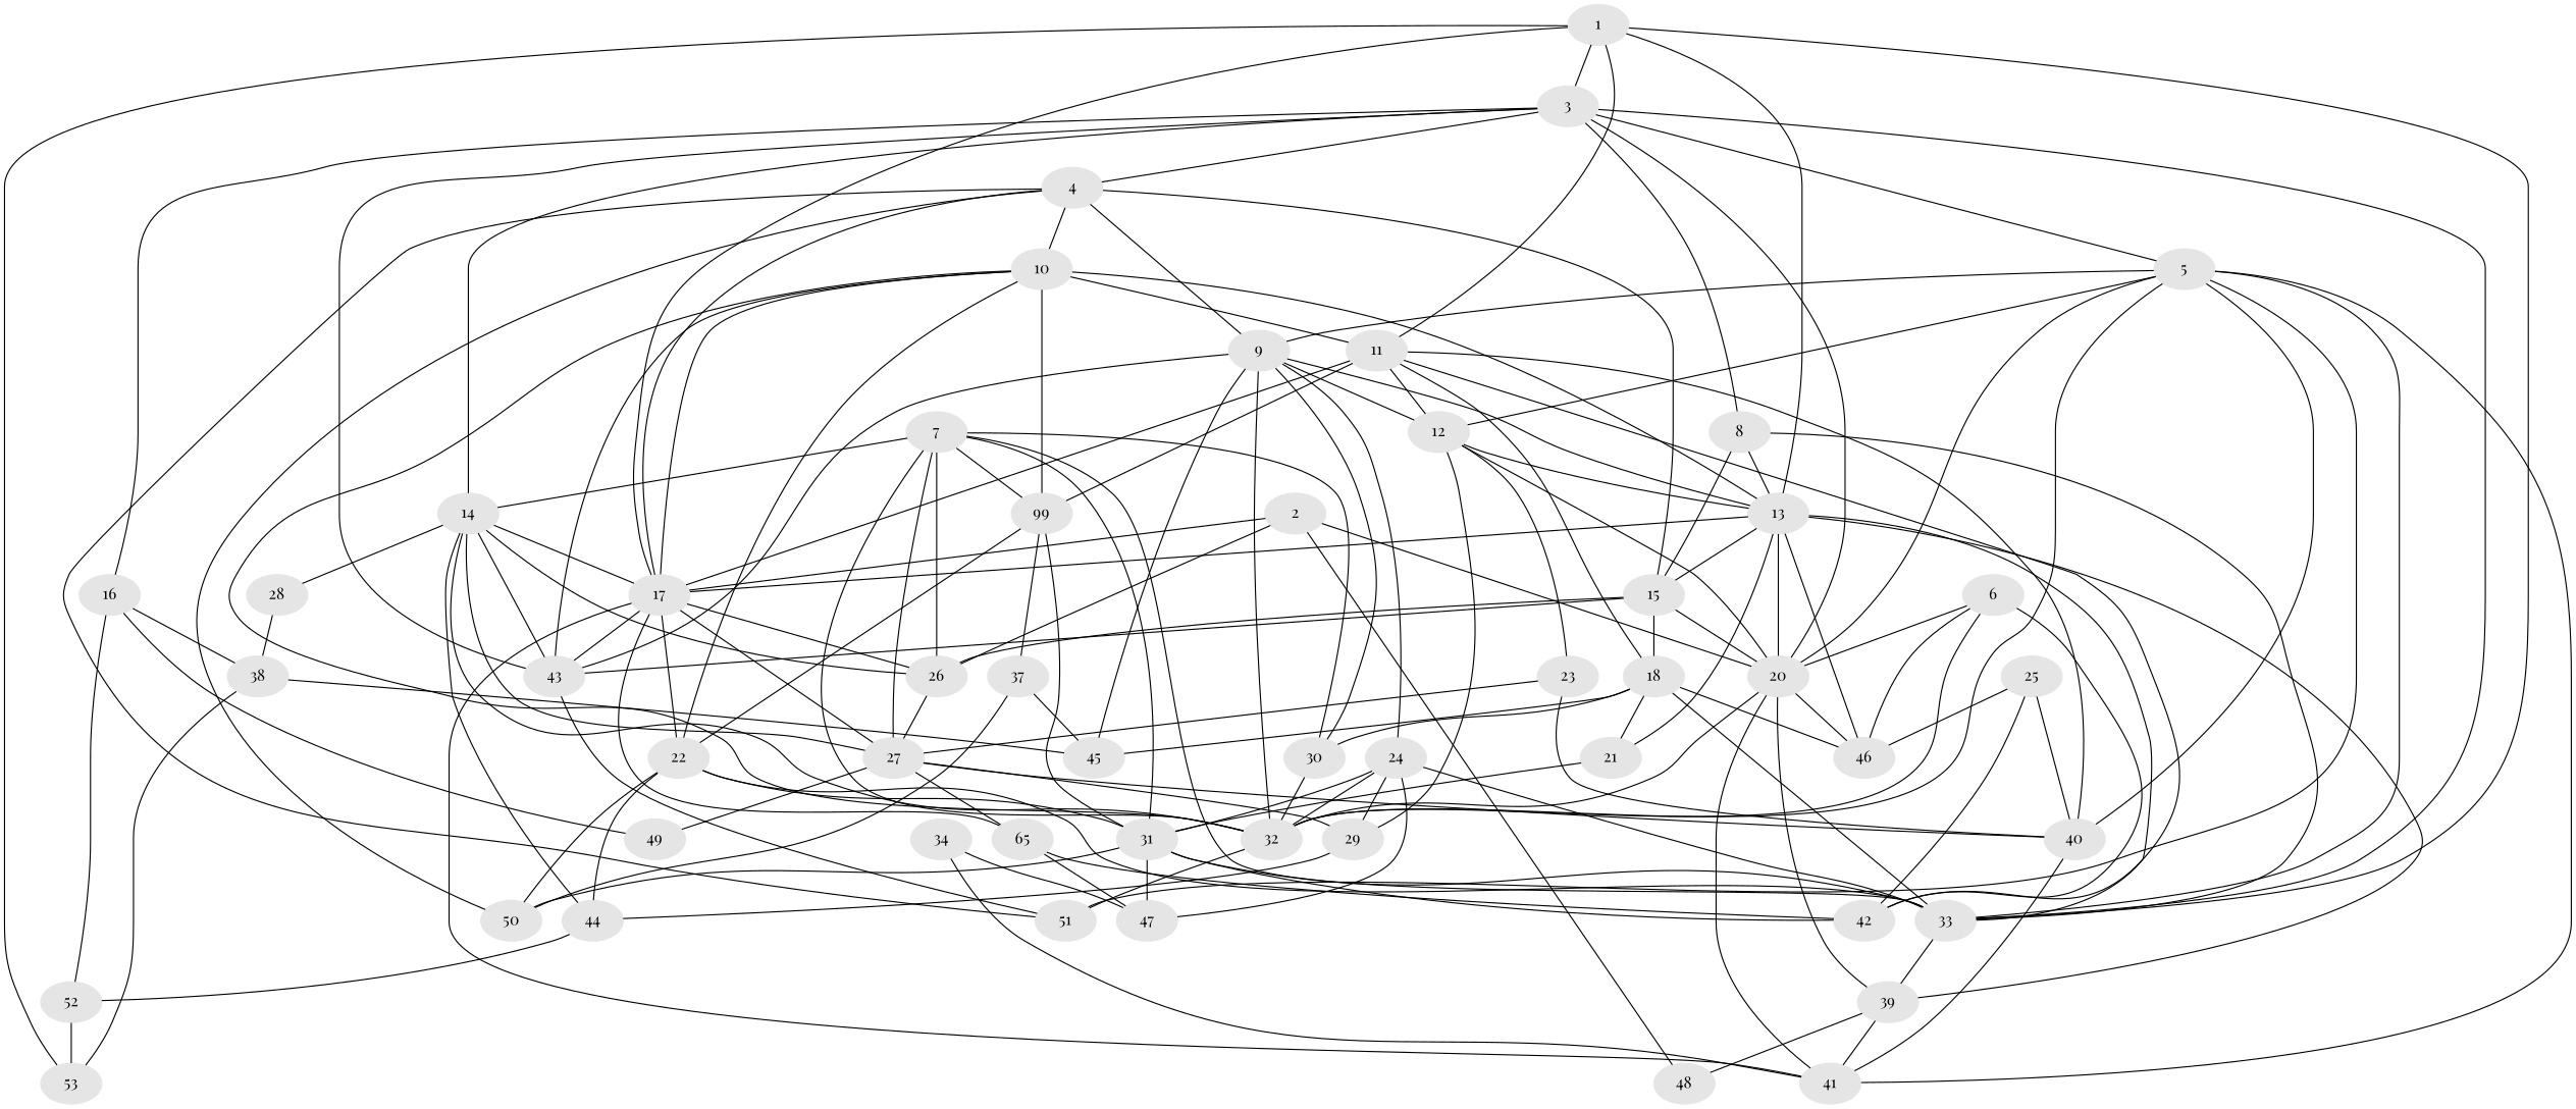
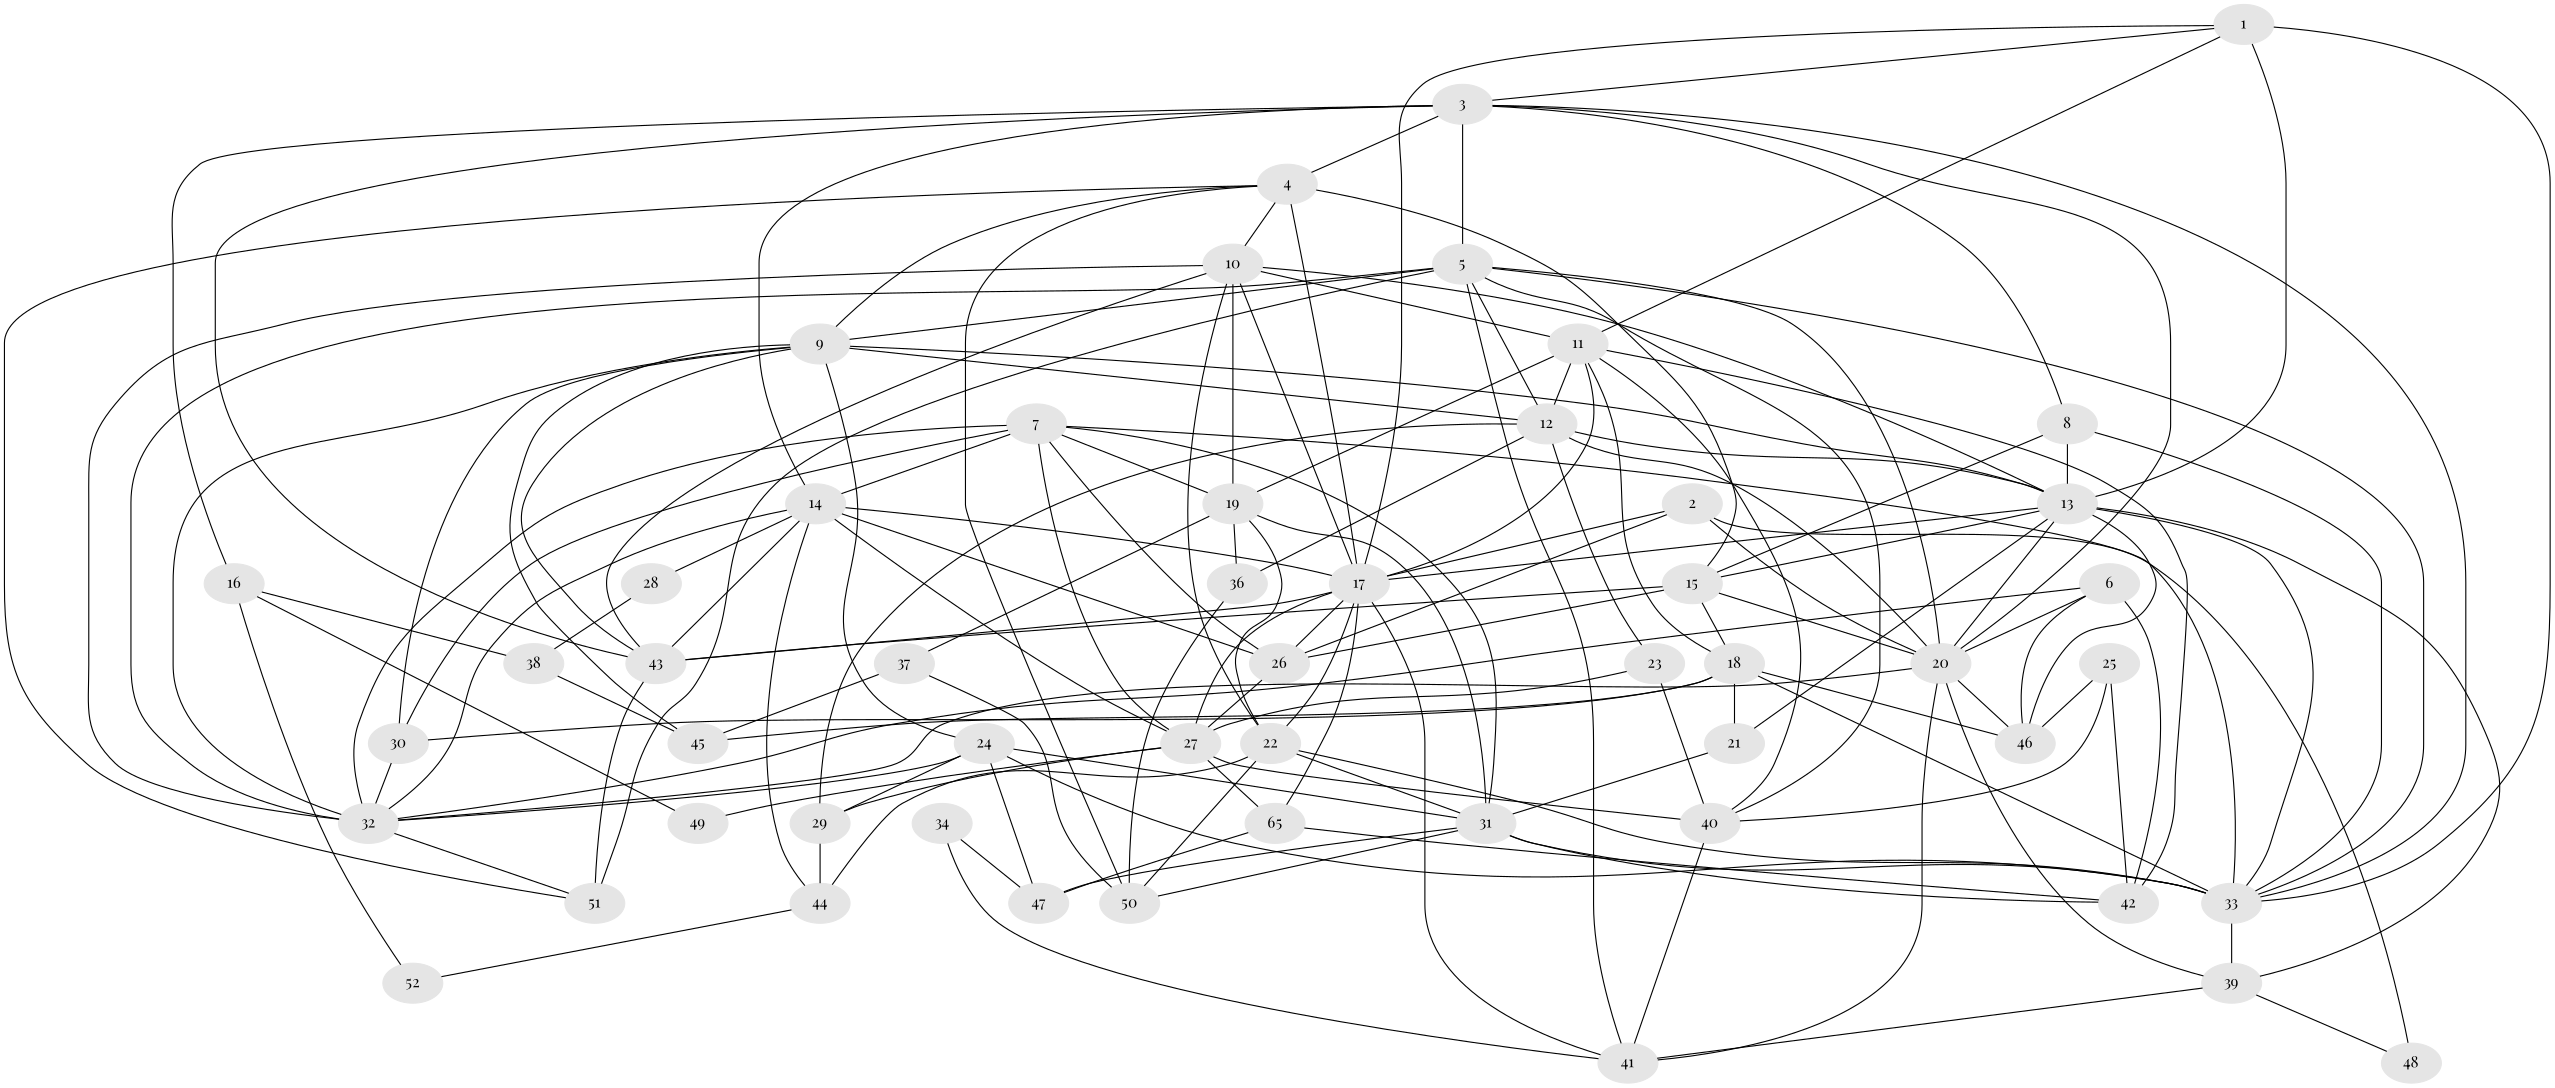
  graph {
    fontname="Playfair Display"
    node [color=gray90 fontname="Playfair Display" style=filled]
    edge [fontname="Playfair Display" weight=1.0]
    1
    3
    11
    13
    17
    33
-   53
    20
    4
    5
    8
    14
    16
    43
    12
    40
    42
-   19 [label=99]
+   19
    18
    15
    46
    21
    39
    26
    41
    27
    22
    n28 [label=65]
    2
    48
    32
    9
    10
    50
    51
    44
    28
    38
    49
    52
    30
    24
    45
    23
    29
+   36
    6
    7
    31
    37
    47
    25
    34
    1 -- 3
    1 -- 11
    1 -- 13
    1 -- 17
    1 -- 33
-   1 -- 53
    3 -- 33
    3 -- 20
    3 -- 4
    3 -- 5
    3 -- 8
    3 -- 14
    3 -- 16
    3 -- 43
    11 -- 17
    11 -- 12
    11 -- 40
    11 -- 42
    11 -- 19 [weight=3.0]
    11 -- 18
    13 -- 17
    13 -- 33
    13 -- 20
    13 -- 15
    13 -- 46
    13 -- 21
    13 -- 39
    17 -- 43
    17 -- 26
    17 -- 41
    17 -- 27 [weight=2.0]
    17 -- 22
    17 -- n28
    33 -- 39 [weight=2.0]
    20 -- 46
    20 -- 39
    20 -- 41
    20 -- 32
    4 -- 17
    4 -- 15 [weight=2.0]
    4 -- 9
    4 -- 10
    4 -- 50
    4 -- 51
    5 -- 33
    5 -- 20
    5 -- 12
    5 -- 40
    5 -- 41
    5 -- 32
    5 -- 9
    5 -- 51 [weight=2.0]
    8 -- 13 [weight=2.0]
    8 -- 33
    8 -- 15
    14 -- 17
    14 -- 43 [weight=2.0]
    14 -- 26
    14 -- 27 [weight=2.0]
    14 -- 32
    14 -- 44
    14 -- 28 [weight=2.0]
    16 -- 38
    16 -- 49
    16 -- 52
    43 -- 51
    12 -- 13
    12 -- 20
    12 -- 23
    12 -- 29
+   12 -- 36
    40 -- 41
    19 -- 22
+   19 -- 36
    19 -- 31
    19 -- 37
    18 -- 33 [weight=3.0]
    18 -- 46
    18 -- 21
    18 -- 30
    18 -- 45
    15 -- 20
    15 -- 43
    15 -- 18
    15 -- 26
    21 -- 31
    39 -- 41
    39 -- 48
    26 -- 27
    27 -- 40
    27 -- n28 [weight=2.0]
    27 -- 49
    27 -- 29
    22 -- 33
    22 -- 50
    22 -- 44 [weight=2.0]
    22 -- 31
    n28 -- 42
    n28 -- 47
    2 -- 17
    2 -- 20
    2 -- 26
    2 -- 48
    32 -- 51
    9 -- 13
    9 -- 43
    9 -- 12
    9 -- 32 [weight=2.0]
    9 -- 30
    9 -- 24
    9 -- 45
    10 -- 11
    10 -- 13 [weight=2.0]
    10 -- 17
    10 -- 43
    10 -- 19 [weight=3.0]
    10 -- 22
    10 -- 32
    44 -- 52
    28 -- 38
-   38 -- 53
    38 -- 45
-   52 -- 53
    30 -- 32
    24 -- 33
    24 -- 32
    24 -- 29
    24 -- 31 [weight=3.0]
    24 -- 47
    23 -- 40
    23 -- 27
    29 -- 44
+   36 -- 50
    6 -- 20
    6 -- 42
    6 -- 46
    6 -- 32
    7 -- 33
    7 -- 14 [weight=2.0]
    7 -- 19
    7 -- 26
    7 -- 27 [weight=2.0]
    7 -- 32 [weight=2.0]
    7 -- 30 [weight=2.0]
    7 -- 31
    31 -- 33
    31 -- 42
    31 -- 50
    31 -- 47
    37 -- 50
    37 -- 45
    25 -- 40
    25 -- 42
    25 -- 46
    34 -- 41
    34 -- 47
  }
